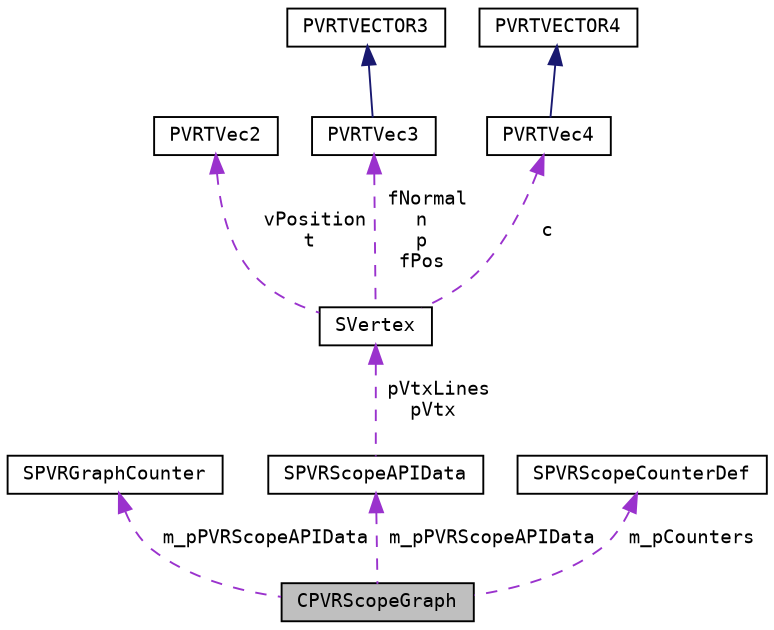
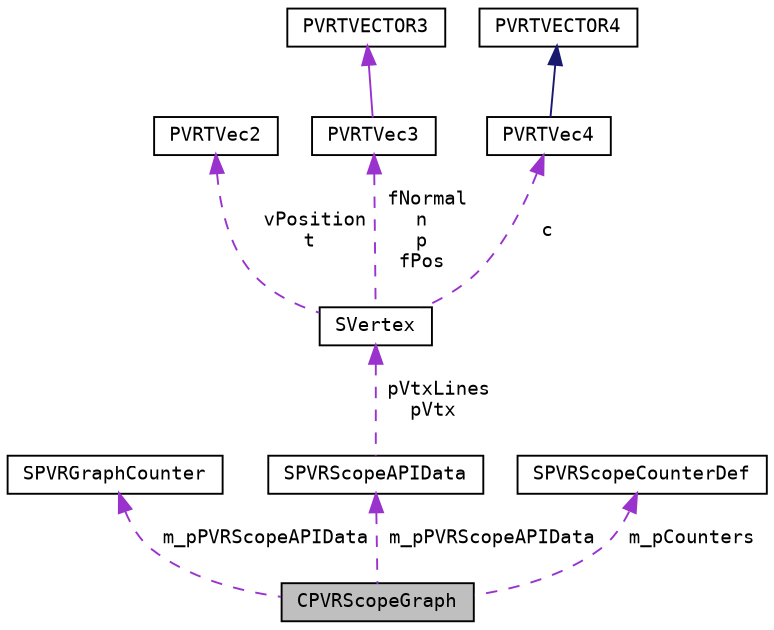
  digraph {
    fontname="DejaVu Sans Mono"
    node [color=black fillcolor=white fontname="DejaVu Sans Mono" fontsize=10 shape=record style=filled]
    edge [color=darkorchid3 dir=back fontname="DejaVu Sans Mono" fontsize=10 labelfontname=Helvetica labelfontsize=10 style=dashed]
    n1 [fillcolor=grey75 fontcolor=black height=0.2 label=CPVRScopeGraph width=0.4]
    n2 [height=0.2 label=SPVRGraphCounter width=0.4]
    n3 [height=0.2 label=SPVRScopeAPIData width=0.4]
    n4 [height=0.2 label=SVertex width=0.4]
    n5 [height=0.2 label=PVRTVec2 width=0.4]
    n6 [height=0.2 label=PVRTVec3 width=0.4]
    n7 [height=0.2 label=PVRTVECTOR3 width=0.4]
    n8 [height=0.2 label=PVRTVec4 width=0.4]
    n9 [height=0.2 label=PVRTVECTOR4 width=0.4]
    n10 [height=0.2 label=SPVRScopeCounterDef width=0.4]
    n2 -> n1 [label=" m_pPVRScopeAPIData"]
    n3 -> n1 [label=" m_pPVRScopeAPIData"]
    n4 -> n3 [label=" pVtxLines\npVtx"]
    n5 -> n4 [label=" vPosition\nt"]
    n6 -> n4 [label=" fNormal\nn\np\nfPos"]
-   n7 -> n6 [color=midnightblue style=solid]
+   n7 -> n6 [style=solid]
    n8 -> n4 [label=" c"]
    n9 -> n8 [color=midnightblue style=solid]
    n10 -> n1 [label=" m_pCounters"]
  }
